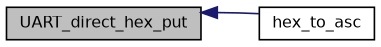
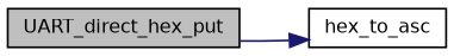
  digraph {
    rankdir=LR
    node [color=black fontname=Helvetica fontsize=10 shape=record style=filled]
    n1 [fillcolor=grey75 fontcolor=black height=0.2 label=UART_direct_hex_put width=0.4]
    n2 [fillcolor=white height=0.2 label=hex_to_asc width=0.4]
-   n2 -> n1 [color=midnightblue fontname=Helvetica fontsize=10 labelfontname=Helvetica labelfontsize=10 style=solid]
+   n1 -> n2 [color=midnightblue fontname=Helvetica fontsize=10 labelfontname=Helvetica labelfontsize=10 style=solid]
  }
